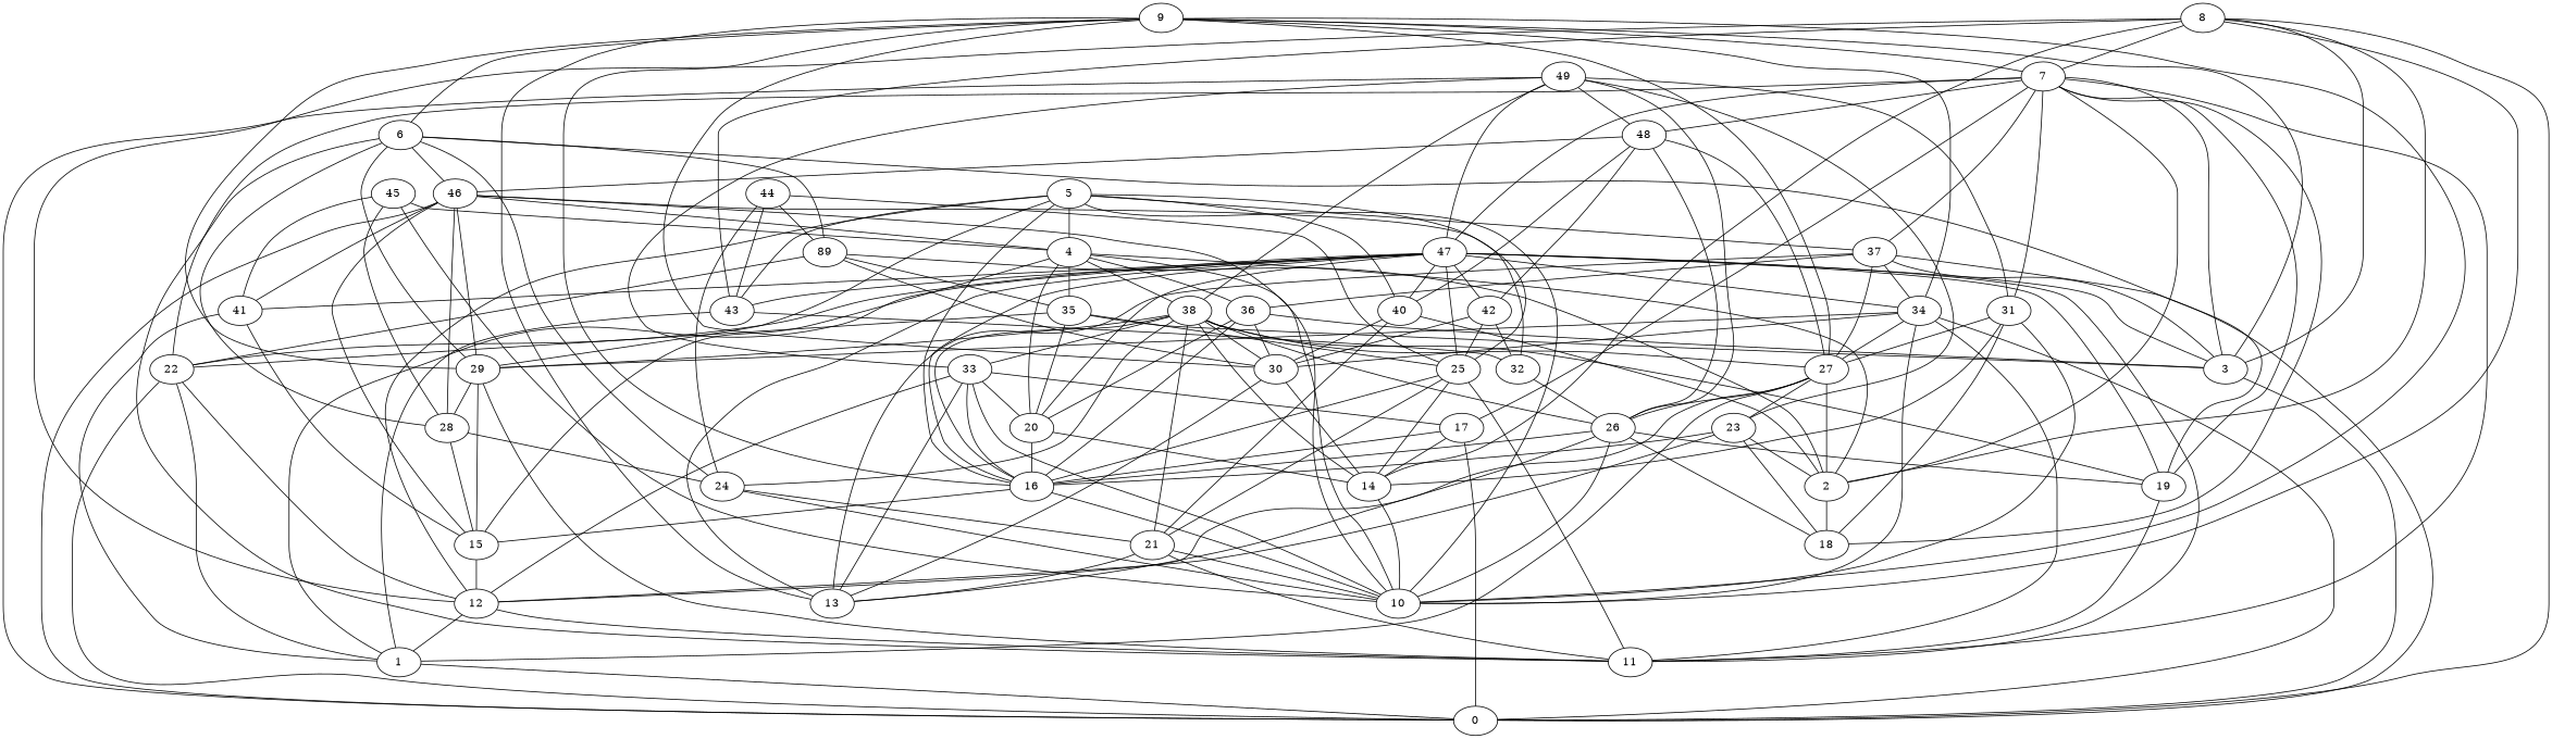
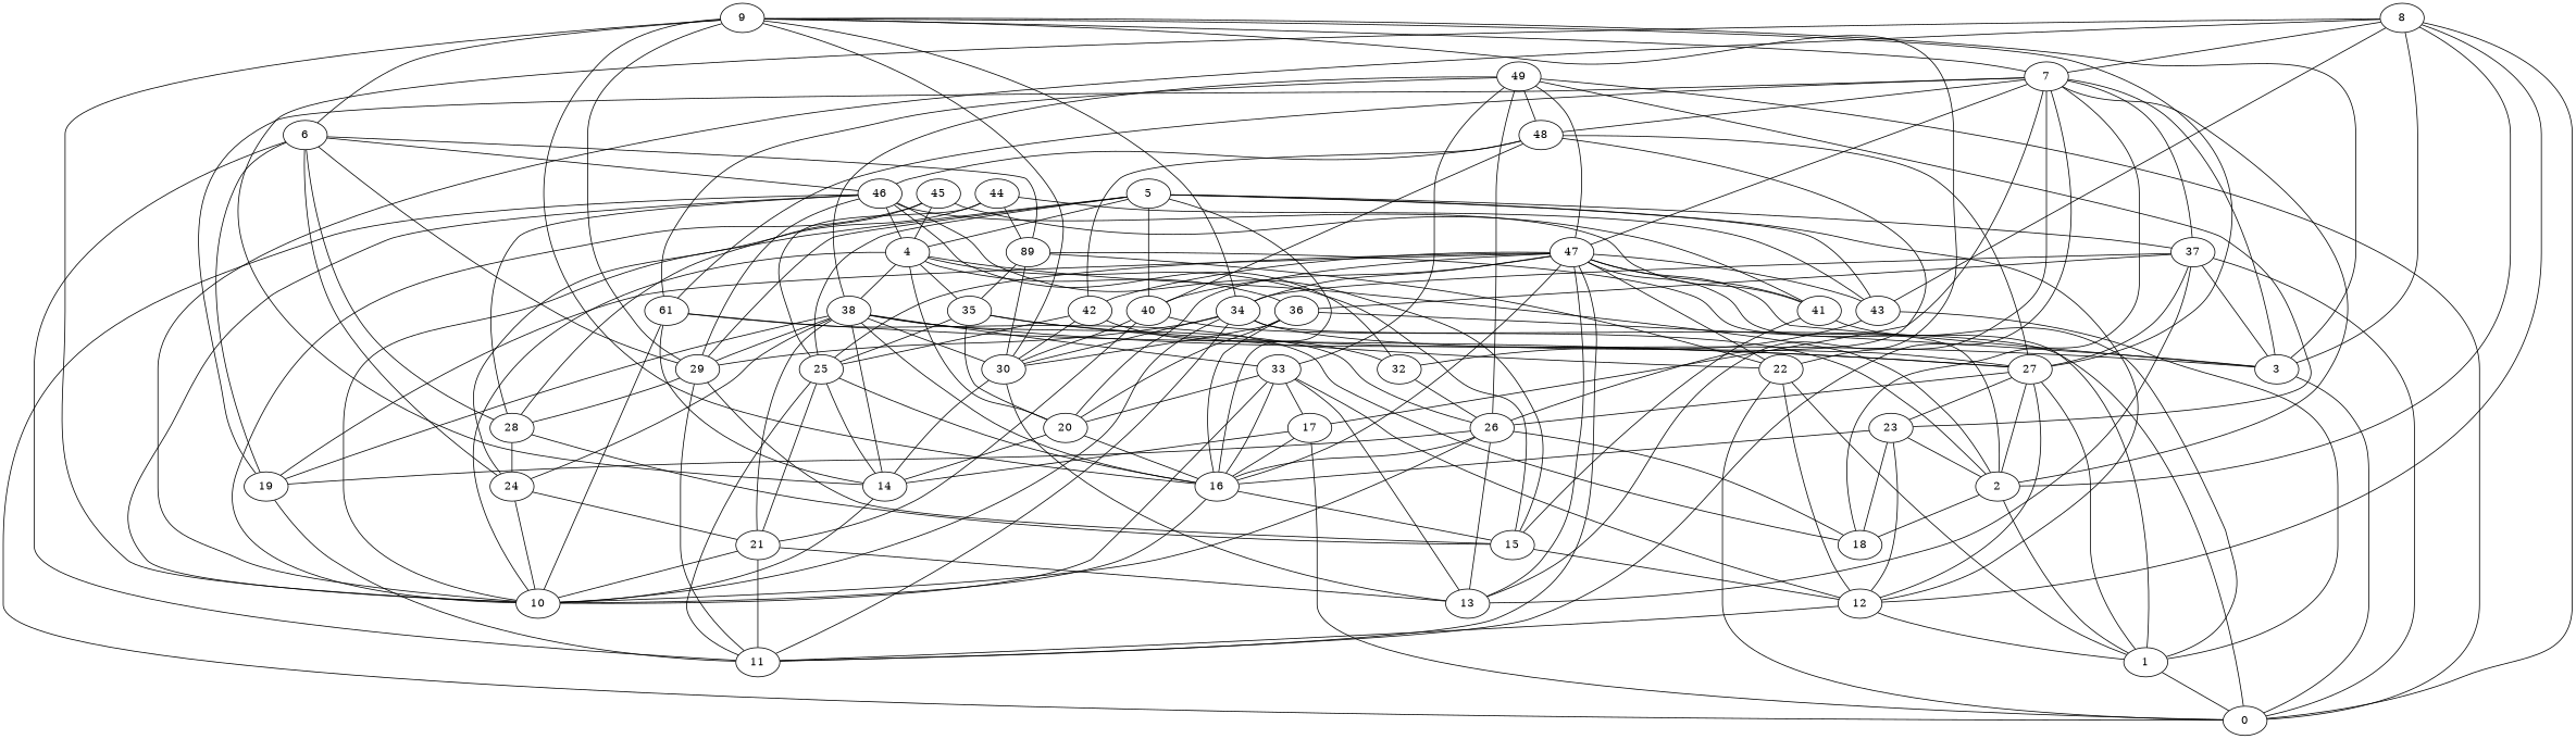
  digraph {
    edge [color=black dir=none]
    48
    26
    46
    42
    27
    40
    16
    10
    18
    19
    13
    15
    29
    0
    32
    4
    28
    41
    30
    25
    12
    11
    1
    9
    3
    34
    7
    6
    14
-   31
+   31 [label=61]
    23
    2
    35
    20
    22
    21
    24
    8
    43
    38
    33
    37
    36
    n44 [label=89]
    49
    47
    17
    44
    45
    5
    subgraph sub_1 {
      48
      26
      46
      42
      27
      40
      16
      10
      18
      19
      13
      15
      29
      0
      32
      4
      28
      41
      30
      25
      12
      11
      1
      9
      3
      34
      7
      6
      14
      31
      23
      2
      35
      20
      22
      21
      24
      8
      43
      38
      33
      37
      36
      n44
      49
      47
      17
      44
      45
      5
    }
    48 -> 26
    48 -> 46
    48 -> 42
    48 -> 27
    48 -> 40
    26 -> 16
    26 -> 10
    26 -> 18
    26 -> 19
    26 -> 13
    46 -> 10
    46 -> 15
    46 -> 29
    46 -> 0
    46 -> 32
    46 -> 4
    46 -> 28
    46 -> 41
    42 -> 32
    42 -> 30
    42 -> 25
    27 -> 26
    27 -> 12
    27 -> 1
    27 -> 23
    27 -> 2
    40 -> 30
    40 -> 2
    40 -> 21
    16 -> 10
    16 -> 15
    19 -> 11
    15 -> 12
    29 -> 15
    29 -> 28
    29 -> 11
    32 -> 26
    4 -> 10
    4 -> 15
    4 -> 2
    4 -> 35
    4 -> 20
    4 -> 38
    4 -> 36
    28 -> 15
    28 -> 24
    41 -> 15
    41 -> 1
    30 -> 13
    30 -> 14
    25 -> 16
    25 -> 11
    25 -> 14
    25 -> 21
    12 -> 11
    12 -> 1
    1 -> 0
    9 -> 27
    9 -> 16
    9 -> 10
    9 -> 13
    9 -> 29
    9 -> 30
    9 -> 3
    9 -> 34
    9 -> 7
    9 -> 6
    3 -> 0
    34 -> 27
    34 -> 10
    34 -> 29
    34 -> 0
    34 -> 30
    34 -> 11
    7 -> 48
    7 -> 18
    7 -> 19
    7 -> 11
    7 -> 3
    7 -> 31
    7 -> 2
    7 -> 22
    7 -> 37
    7 -> 47
    7 -> 17
    6 -> 46
    6 -> 19
    6 -> 29
    6 -> 28
    6 -> 11
    6 -> 24
    6 -> n44
    14 -> 10
    31 -> 27
    31 -> 10
    31 -> 18
    31 -> 14
    23 -> 16
    23 -> 18
    23 -> 12
    23 -> 2
    2 -> 18
+   2 -> 1
    35 -> 25
    35 -> 3
    35 -> 20
    35 -> 22
    20 -> 16
    20 -> 14
    22 -> 0
    22 -> 12
    22 -> 1
    21 -> 10
    21 -> 13
    21 -> 11
    24 -> 10
    24 -> 21
    8 -> 10
    8 -> 0
    8 -> 12
    8 -> 3
    8 -> 7
    8 -> 14
    8 -> 2
    8 -> 43
    43 -> 32
    43 -> 1
    38 -> 26
    38 -> 27
    38 -> 16
    38 -> 19
    38 -> 29
    38 -> 30
    38 -> 14
    38 -> 21
    38 -> 24
    38 -> 33
    33 -> 16
    33 -> 10
    33 -> 13
    33 -> 12
    33 -> 20
    33 -> 17
    37 -> 27
    37 -> 13
    37 -> 0
    37 -> 3
    37 -> 34
    37 -> 36
    36 -> 16
    36 -> 30
    36 -> 3
    36 -> 20
    n44 -> 30
    n44 -> 2
    n44 -> 35
    n44 -> 22
    49 -> 48
    49 -> 26
    49 -> 0
    49 -> 31
    49 -> 23
    49 -> 38
    49 -> 33
    49 -> 47
    47 -> 42
    47 -> 40
    47 -> 16
    47 -> 19
    47 -> 13
    47 -> 41
    47 -> 25
    47 -> 11
    47 -> 1
    47 -> 3
    47 -> 34
    47 -> 20
    47 -> 22
    47 -> 43
    17 -> 16
    17 -> 0
    17 -> 14
    44 -> 25
    44 -> 24
    44 -> 43
    44 -> n44
    45 -> 10
    45 -> 4
    45 -> 28
    45 -> 41
    5 -> 40
    5 -> 16
    5 -> 10
    5 -> 29
    5 -> 4
    5 -> 25
    5 -> 12
    5 -> 43
    5 -> 37
  }
